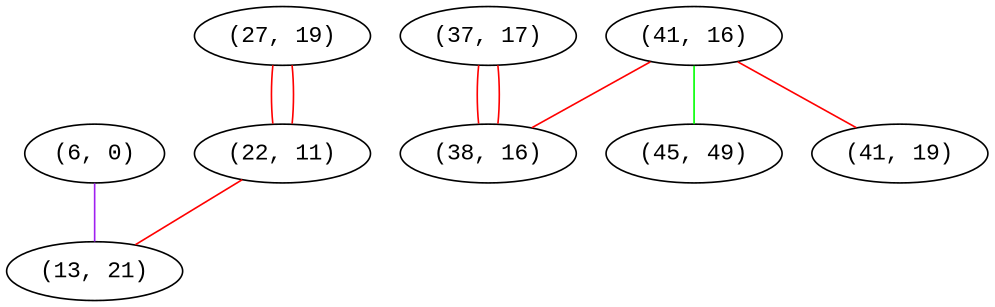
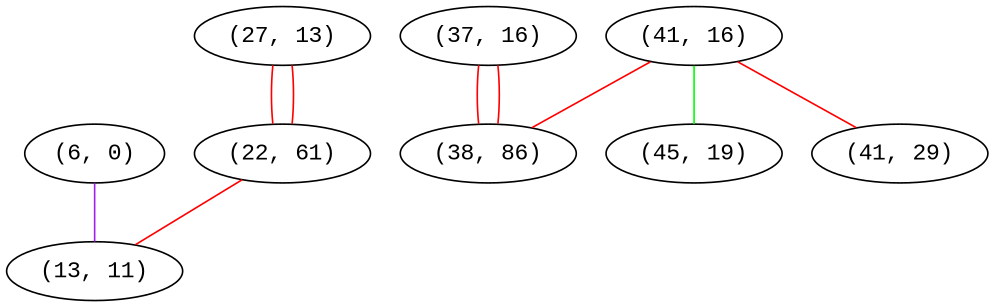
  graph {
    fontname="Liberation Mono"
    node [fontname="Liberation Mono"]
    edge [color=red fontname="Liberation Mono" weight=1]
    n1 [label="(6, 0)"]
-   "(13, 11)" [label="(13, 21)"]
-   "(37, 16)" [label="(37, 17)"]
-   "(38, 16)"
-   "(27, 13)" [label="(27, 19)"]
-   "(22, 11)"
+   "(13, 11)"
+   "(37, 16)"
+   "(38, 16)" [label="(38, 86)"]
+   "(27, 13)"
+   "(22, 11)" [label="(22, 61)"]
    "(41, 16)"
-   "(45, 19)" [label="(45, 49)"]
-   "(41, 19)"
+   "(45, 19)"
+   "(41, 19)" [label="(41, 29)"]
    n1 -- "(13, 11)" [color=purple weight=4]
    "(37, 16)" -- "(38, 16)"
    "(37, 16)" -- "(38, 16)"
    "(27, 13)" -- "(22, 11)"
    "(27, 13)" -- "(22, 11)"
    "(22, 11)" -- "(13, 11)"
    "(41, 16)" -- "(38, 16)"
    "(41, 16)" -- "(45, 19)" [color=green weight=2]
    "(41, 16)" -- "(41, 19)"
  }
